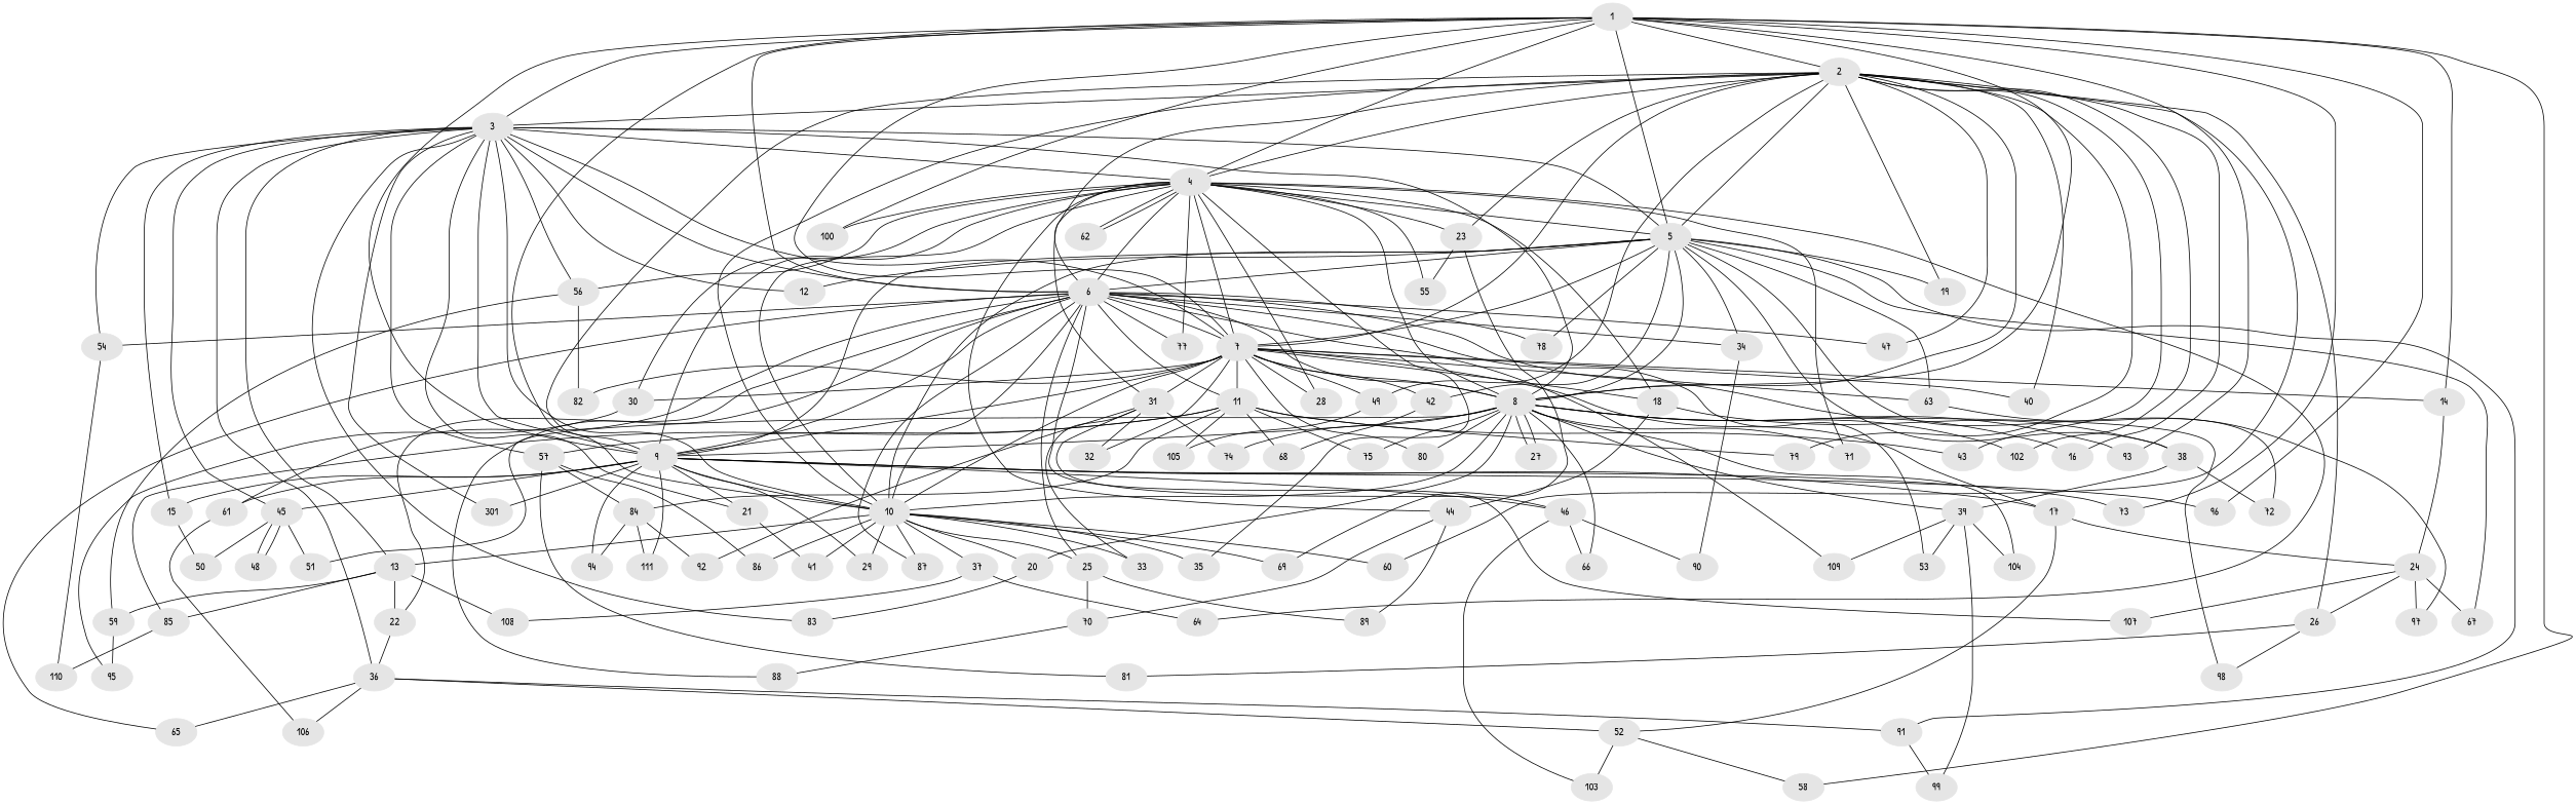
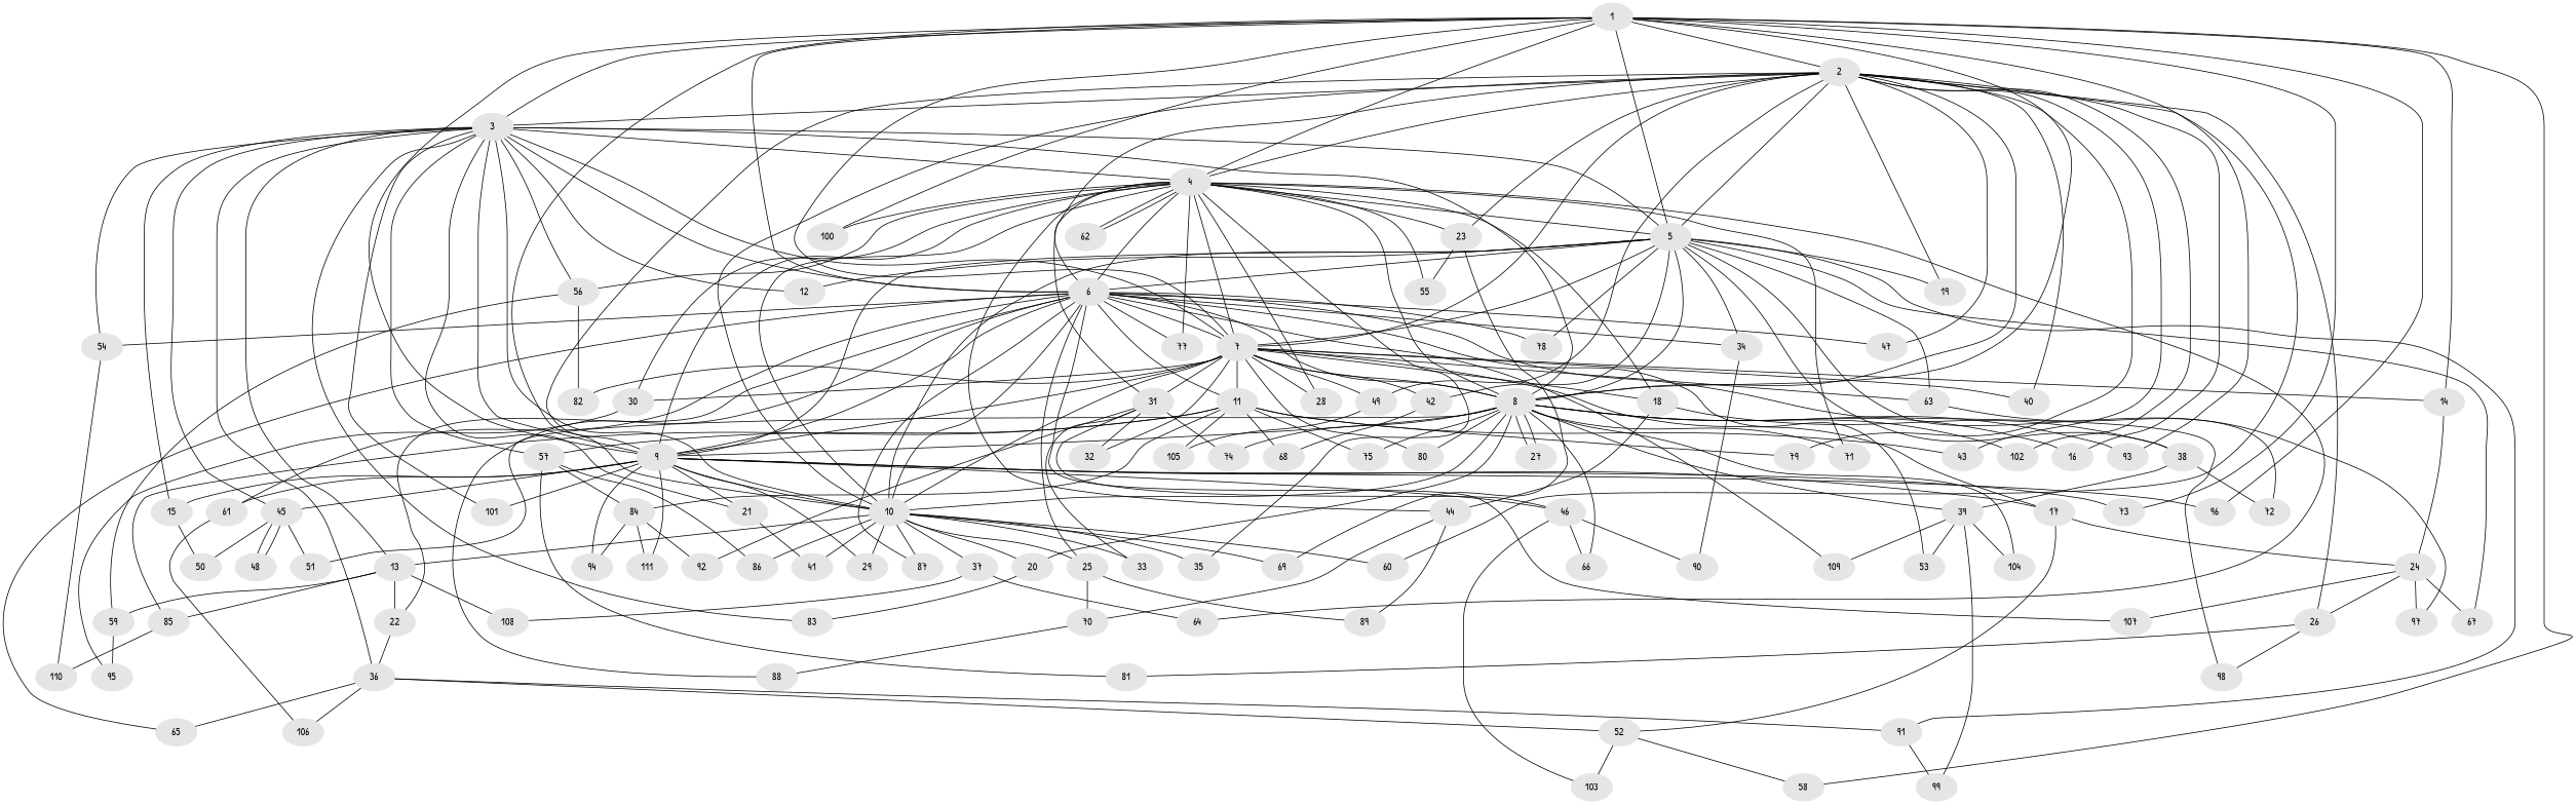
  graph {
    fontname="Patrick Hand"
    node [color=gray90 fontname="Patrick Hand" style=filled]
    edge [fontname="Patrick Hand"]
    1
    2
    3
    4
    5
    6
    7
    8
    9
    10
    14
    58
    73
    93
    96
    100
    16
    19
    23
    26
    40
    43
    47
    49
    60
    79
    102
    12
    13
    15
    21
    36
    45
    54
    56
    57
    83
-   101 [label=301]
+   101
    18
    28
    30
    31
    35
    44
    55
    62
    64
    71
    77
    34
    38
    42
    63
    67
    72
    78
    91
    11
    22
    25
    53
    61
    65
    87
    88
    98
    107
    109
    17
    32
    80
    82
    20
    27
    39
    51
    66
    74
    75
    104
    29
    46
    94
    111
    37
    33
    41
    69
    86
    24
    108
    81
    105
    85
    59
    50
    52
    106
    48
    110
    84
    95
    92
    70
    89
    90
    68
    97
    99
    103
    1 -- 2
    1 -- 3
    1 -- 4
    1 -- 5
    1 -- 6
    1 -- 7
    1 -- 8
    1 -- 9
    1 -- 10
    1 -- 14
    1 -- 58
    1 -- 73
    1 -- 93
    1 -- 96
    1 -- 100
    2 -- 3
    2 -- 4
    2 -- 5
    2 -- 6
    2 -- 7
    2 -- 8
    2 -- 9
    2 -- 10
    2 -- 16
    2 -- 19
    2 -- 23
    2 -- 26
    2 -- 40
    2 -- 43
    2 -- 47
    2 -- 49
    2 -- 60
    2 -- 79
    2 -- 102
    3 -- 4
    3 -- 5
    3 -- 6
    3 -- 7
    3 -- 8
    3 -- 9
    3 -- 10
    3 -- 12
    3 -- 13
    3 -- 15
    3 -- 21
    3 -- 36
    3 -- 45
    3 -- 54
    3 -- 56
    3 -- 57
    3 -- 83
    3 -- 101
    4 -- 5
    4 -- 6
    4 -- 7
    4 -- 8
    4 -- 9
    4 -- 10
    4 -- 100
    4 -- 23
    4 -- 56
    4 -- 18
    4 -- 28
    4 -- 30
    4 -- 31
    4 -- 35
    4 -- 44
    4 -- 55
    4 -- 62
    4 -- 62
    4 -- 64
    4 -- 71
    4 -- 77
    5 -- 6
    5 -- 7
    5 -- 8
    5 -- 9
    5 -- 10
    5 -- 19
    5 -- 12
    5 -- 34
    5 -- 38
    5 -- 42
    5 -- 63
    5 -- 67
    5 -- 72
    5 -- 78
    5 -- 91
    6 -- 7
    6 -- 8
    6 -- 9
    6 -- 10
    6 -- 47
    6 -- 54
    6 -- 77
    6 -- 34
    6 -- 78
    6 -- 11
    6 -- 22
    6 -- 25
    6 -- 53
    6 -- 61
    6 -- 65
    6 -- 87
    6 -- 88
    6 -- 98
    6 -- 107
    6 -- 109
    7 -- 8
    7 -- 9
    7 -- 10
    7 -- 14
    7 -- 40
    7 -- 49
    7 -- 18
    7 -- 28
    7 -- 30
    7 -- 31
    7 -- 42
    7 -- 63
    7 -- 11
    7 -- 17
    7 -- 32
    7 -- 80
    7 -- 82
    8 -- 9
    8 -- 10
    8 -- 93
    8 -- 16
    8 -- 102
    8 -- 71
    8 -- 80
    8 -- 20
    8 -- 27
    8 -- 27
    8 -- 39
    8 -- 51
    8 -- 66
    8 -- 74
    8 -- 75
    8 -- 104
    9 -- 10
    9 -- 73
    9 -- 96
    9 -- 15
    9 -- 21
    9 -- 45
    9 -- 101
    9 -- 61
    9 -- 17
    9 -- 29
    9 -- 46
    9 -- 94
    9 -- 111
    10 -- 60
    10 -- 13
    10 -- 35
    10 -- 25
    10 -- 87
    10 -- 20
    10 -- 29
    10 -- 37
    10 -- 33
    10 -- 41
    10 -- 69
    10 -- 86
    14 -- 24
    23 -- 55
    23 -- 69
    26 -- 98
    26 -- 81
    49 -- 105
    13 -- 22
    13 -- 108
    13 -- 85
    13 -- 59
    15 -- 50
    21 -- 41
    36 -- 91
    36 -- 65
    36 -- 52
    36 -- 106
    45 -- 51
    45 -- 50
    45 -- 48
    45 -- 48
    54 -- 110
    56 -- 82
    56 -- 59
    57 -- 86
    57 -- 81
    57 -- 84
    18 -- 44
    18 -- 38
    30 -- 95
    31 -- 32
    31 -- 74
    31 -- 46
    31 -- 33
    31 -- 92
    44 -- 70
    44 -- 89
    34 -- 90
    38 -- 72
    38 -- 39
    42 -- 68
    63 -- 97
    91 -- 99
    11 -- 43
    11 -- 79
    11 -- 57
    11 -- 75
    11 -- 105
    11 -- 85
    11 -- 84
    11 -- 68
    22 -- 36
    25 -- 70
    25 -- 89
    61 -- 106
    17 -- 24
    17 -- 52
    20 -- 83
    39 -- 53
    39 -- 109
    39 -- 104
    39 -- 99
    46 -- 66
    46 -- 90
    46 -- 103
    37 -- 64
    37 -- 108
    24 -- 26
    24 -- 67
    24 -- 107
    24 -- 97
    85 -- 110
    59 -- 95
    52 -- 58
    52 -- 103
    84 -- 94
    84 -- 111
    84 -- 92
    70 -- 88
  }
